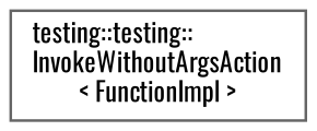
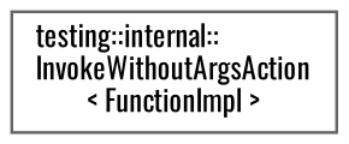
  digraph {
    rankdir=LR
    fontname=Oswald
-   n1 [color=grey40 fillcolor=white fontname=Oswald fontsize=10 height=0.2 label="testing::testing::\lInvokeWithoutArgsAction\l\< FunctionImpl \>" shape=box style=filled width=0.4]
+   n1 [color=grey40 fillcolor=white fontname=Oswald fontsize=10 height=0.2 label="testing::internal::\lInvokeWithoutArgsAction\l\< FunctionImpl \>" shape=box style=filled width=0.4]
  }
